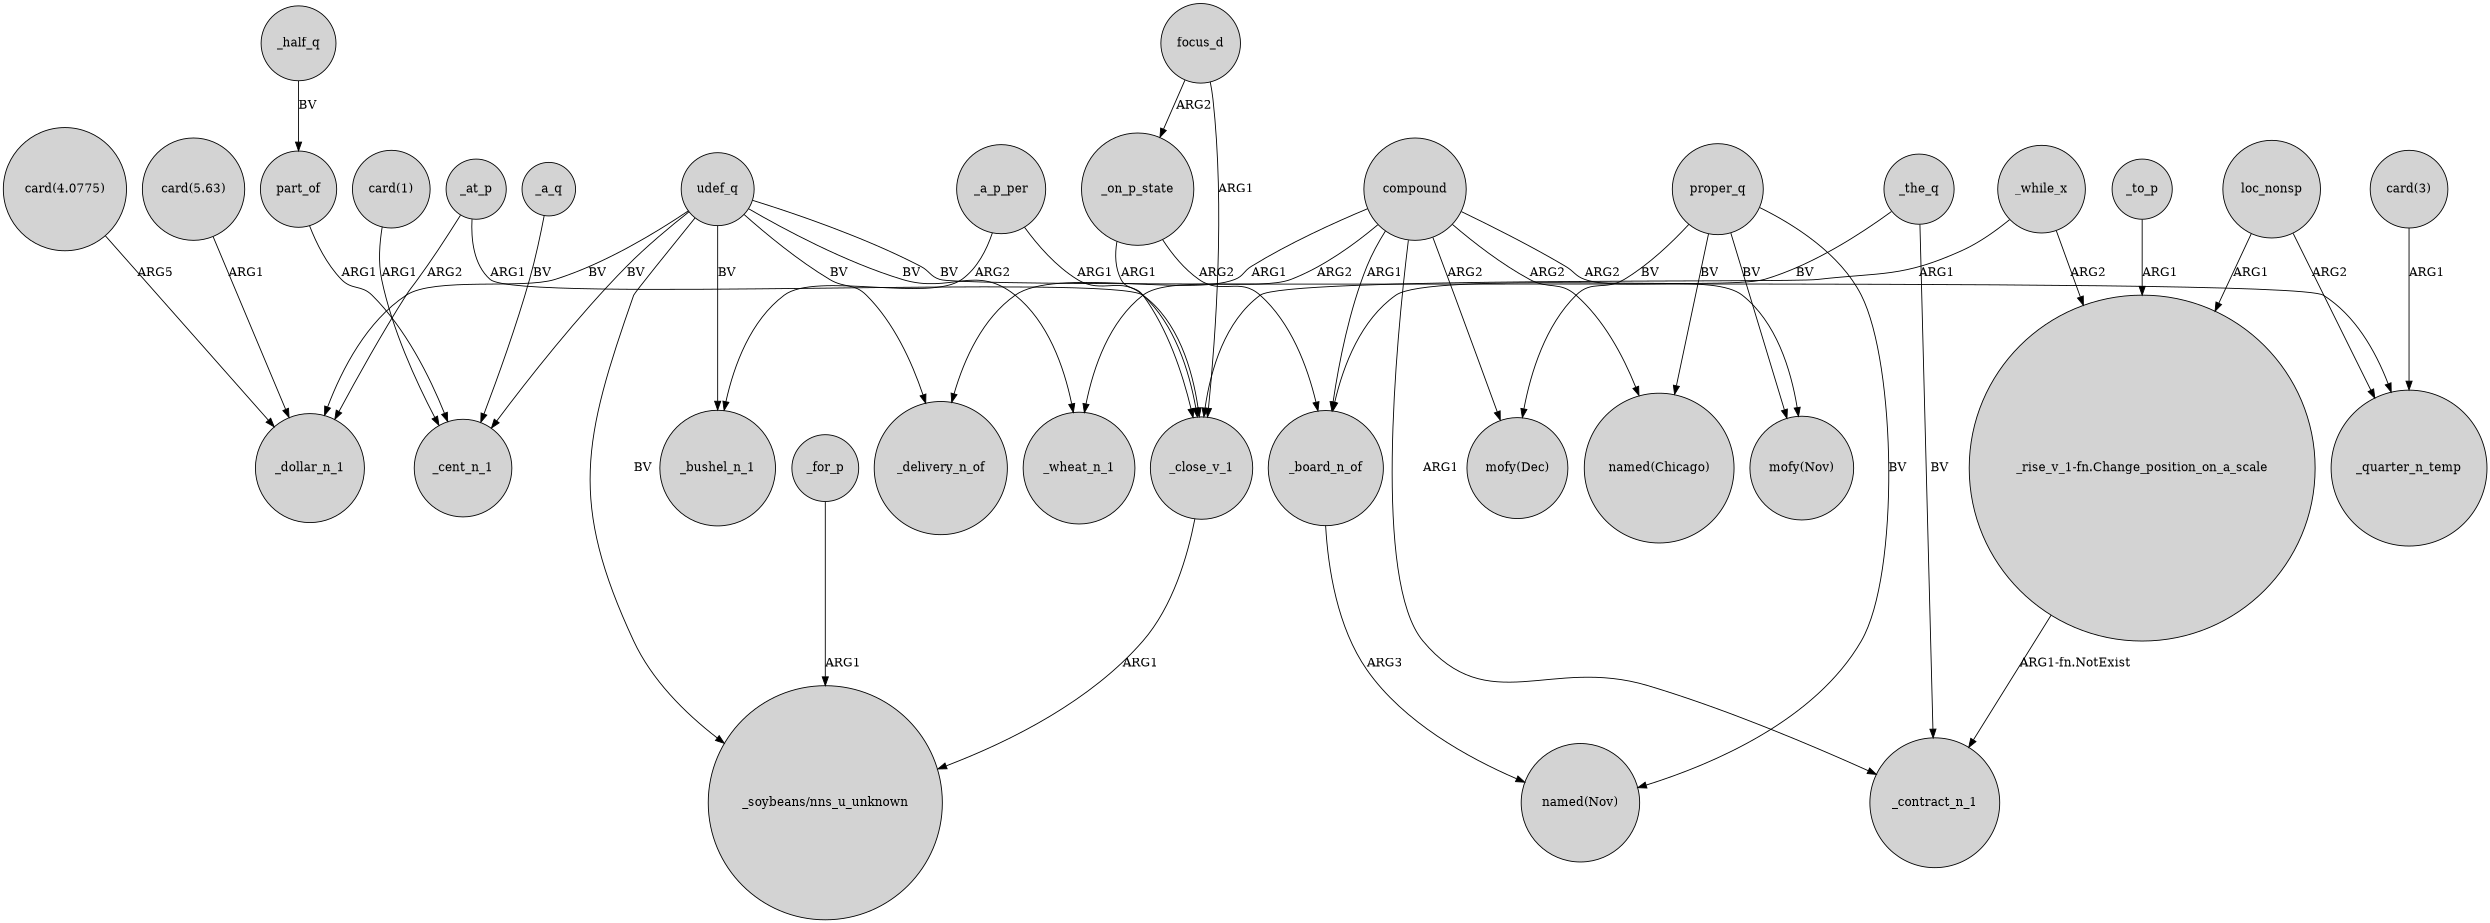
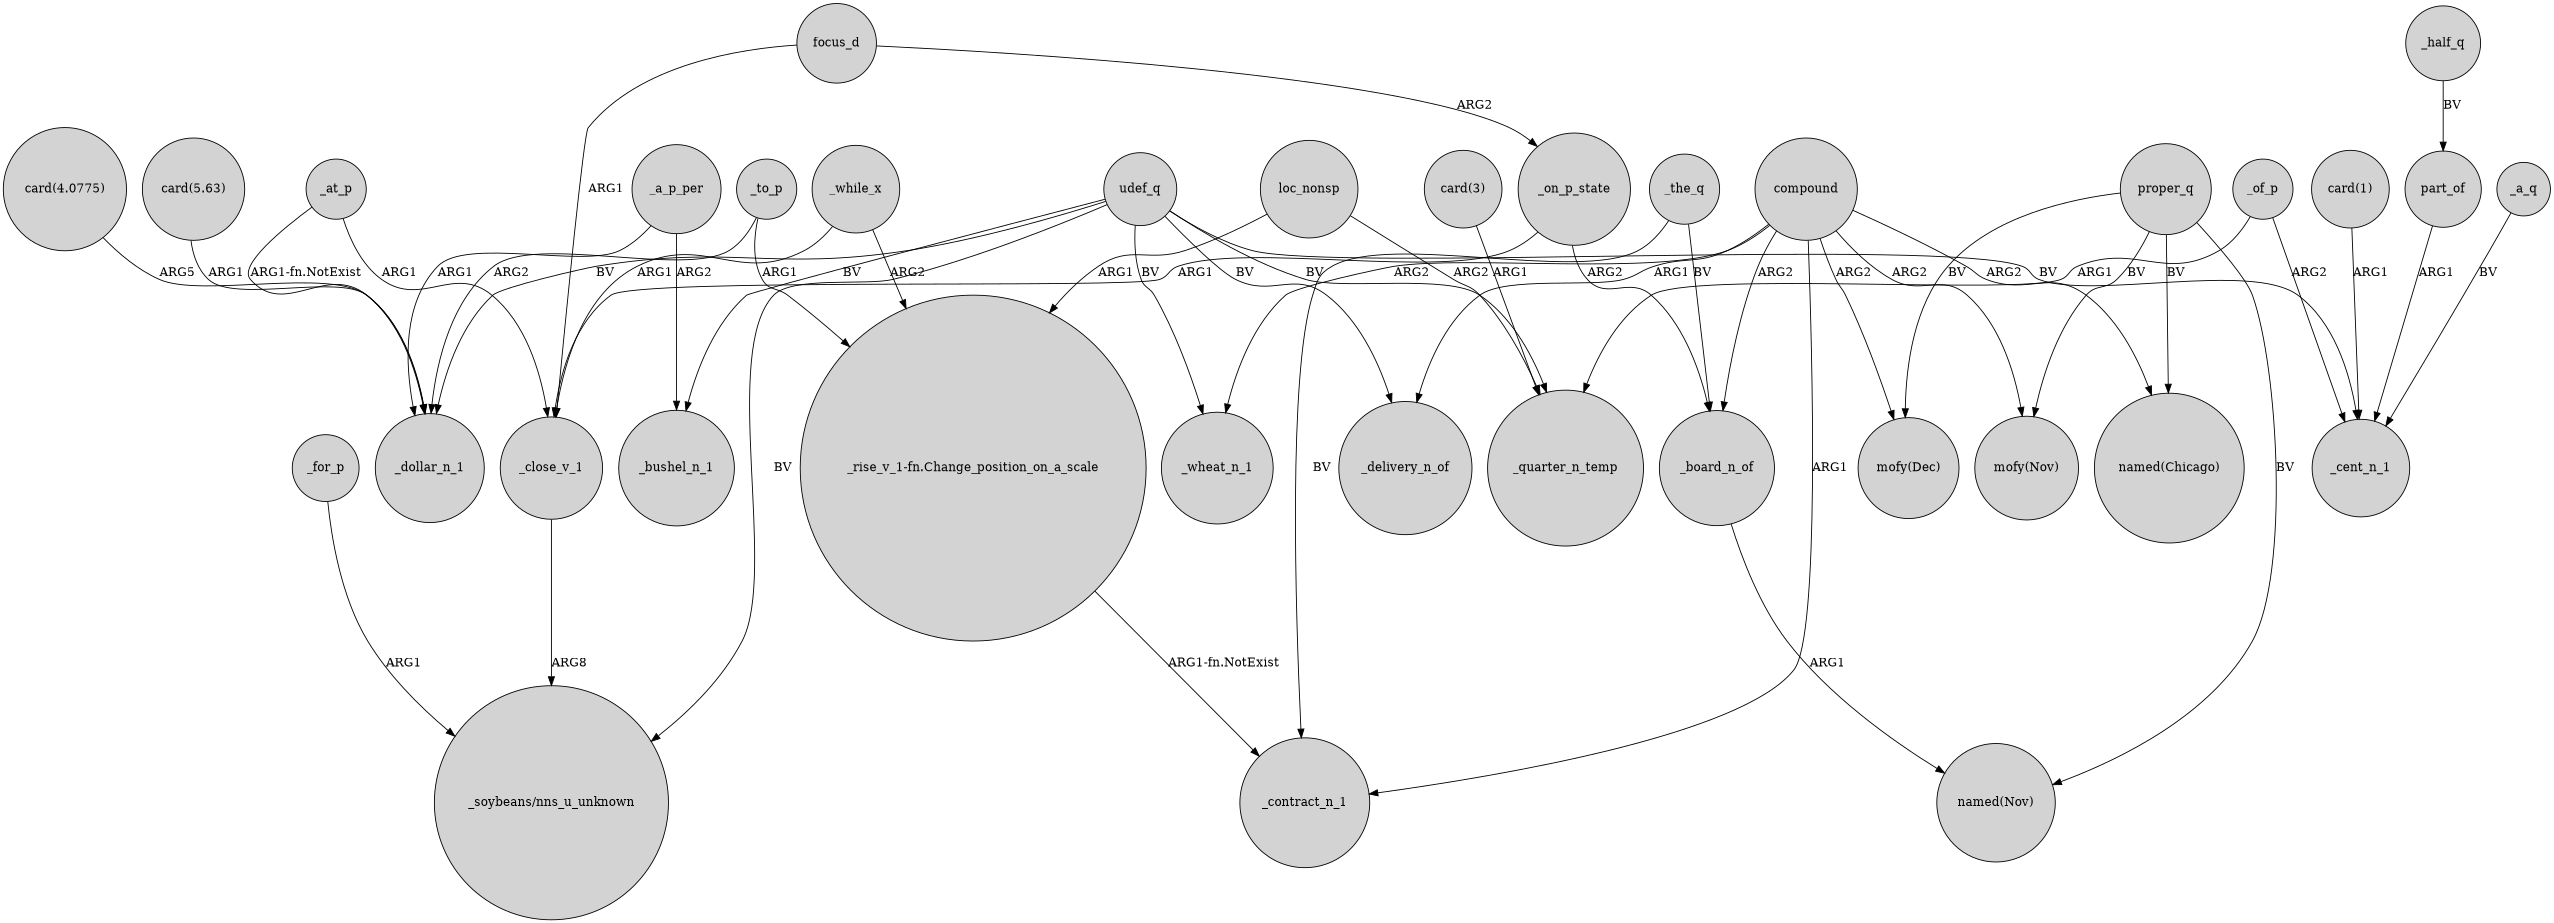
  digraph {
    node [shape=circle style=filled]
    focus_d
    _close_v_1
    _on_p_state
    "_soybeans/nns_u_unknown"
    _board_n_of
    _at_p
    _dollar_n_1
    _to_p
    "_rise_v_1-fn.Change_position_on_a_scale"
    _contract_n_1
    "card(1)"
    _cent_n_1
    n13 [label="named(Nov)"]
    compound
    _delivery_n_of
    "mofy(Dec)"
    "mofy(Nov)"
    "named(Chicago)"
    _wheat_n_1
    _for_p
    udef_q
    _quarter_n_temp
    _bushel_n_1
    part_of
    proper_q
    _a_q
    loc_nonsp
    _a_p_per
    "card(3)"
    _the_q
    _half_q
    _while_x
+   _of_p
    "card(4.0775)"
    "card(5.63)"
    focus_d -> _close_v_1 [label=ARG1]
    focus_d -> _on_p_state [label=ARG2]
-   _close_v_1 -> "_soybeans/nns_u_unknown" [label=ARG1]
+   _close_v_1 -> "_soybeans/nns_u_unknown" [label=ARG8]
    _on_p_state -> _close_v_1 [label=ARG1]
    _on_p_state -> _board_n_of [label=ARG2]
-   _board_n_of -> n13 [label=ARG3]
+   _board_n_of -> n13 [label=ARG1]
    _at_p -> _close_v_1 [label=ARG1]
-   _at_p -> _dollar_n_1 [label=ARG2]
+   _at_p -> _dollar_n_1 [label="ARG1-fn.NotExist"]
+   _to_p -> _dollar_n_1 [label=ARG2]
    _to_p -> "_rise_v_1-fn.Change_position_on_a_scale" [label=ARG1]
    "_rise_v_1-fn.Change_position_on_a_scale" -> _contract_n_1 [label="ARG1-fn.NotExist"]
    "card(1)" -> _cent_n_1 [label=ARG1]
-   compound -> _board_n_of [label=ARG1]
+   compound -> _board_n_of [label=ARG2]
    compound -> _contract_n_1 [label=ARG1]
    compound -> _delivery_n_of [label=ARG1]
    compound -> "mofy(Dec)" [label=ARG2]
    compound -> "mofy(Nov)" [label=ARG2]
    compound -> "named(Chicago)" [label=ARG2]
    compound -> _wheat_n_1 [label=ARG2]
    _for_p -> "_soybeans/nns_u_unknown" [label=ARG1]
    udef_q -> "_soybeans/nns_u_unknown" [label=BV]
    udef_q -> _dollar_n_1 [label=BV]
    udef_q -> _cent_n_1 [label=BV]
    udef_q -> _delivery_n_of [label=BV]
    udef_q -> _wheat_n_1 [label=BV]
    udef_q -> _quarter_n_temp [label=BV]
    udef_q -> _bushel_n_1 [label=BV]
    part_of -> _cent_n_1 [label=ARG1]
    proper_q -> n13 [label=BV]
    proper_q -> "mofy(Dec)" [label=BV]
    proper_q -> "mofy(Nov)" [label=BV]
    proper_q -> "named(Chicago)" [label=BV]
    _a_q -> _cent_n_1 [label=BV]
    loc_nonsp -> "_rise_v_1-fn.Change_position_on_a_scale" [label=ARG1]
    loc_nonsp -> _quarter_n_temp [label=ARG2]
-   _a_p_per -> _close_v_1 [label=ARG1]
+   _a_p_per -> _dollar_n_1 [label=ARG1]
    _a_p_per -> _bushel_n_1 [label=ARG2]
    "card(3)" -> _quarter_n_temp [label=ARG1]
    _the_q -> _board_n_of [label=BV]
    _the_q -> _contract_n_1 [label=BV]
    _half_q -> part_of [label=BV]
    _while_x -> _close_v_1 [label=ARG1]
    _while_x -> "_rise_v_1-fn.Change_position_on_a_scale" [label=ARG2]
+   _of_p -> _cent_n_1 [label=ARG2]
+   _of_p -> _quarter_n_temp [label=ARG1]
    "card(4.0775)" -> _dollar_n_1 [label=ARG5]
    "card(5.63)" -> _dollar_n_1 [label=ARG1]
  }
